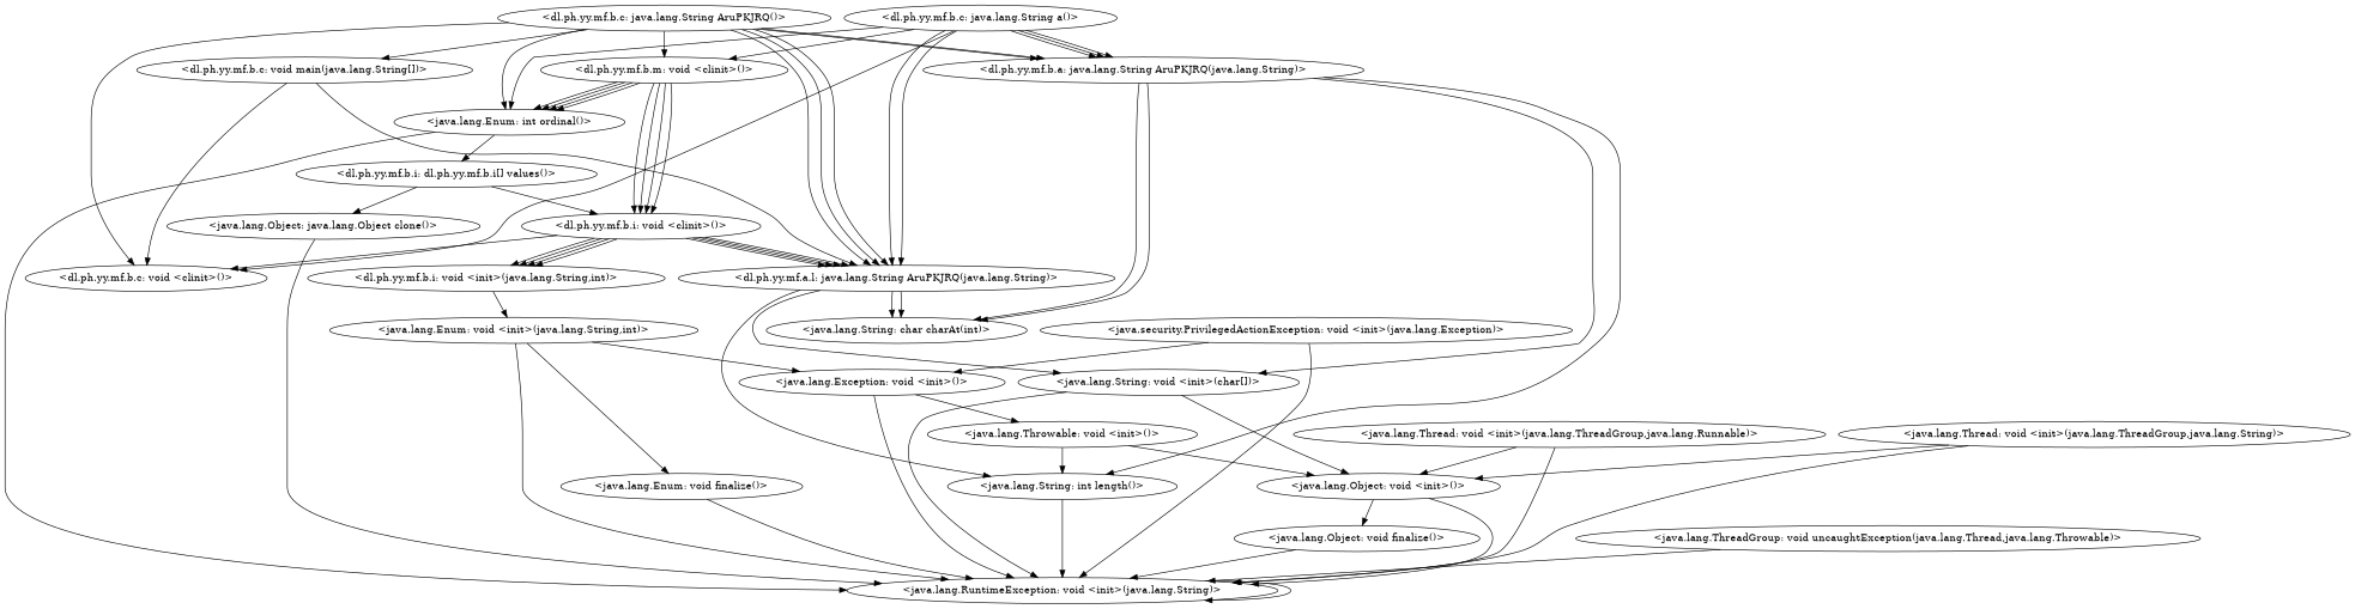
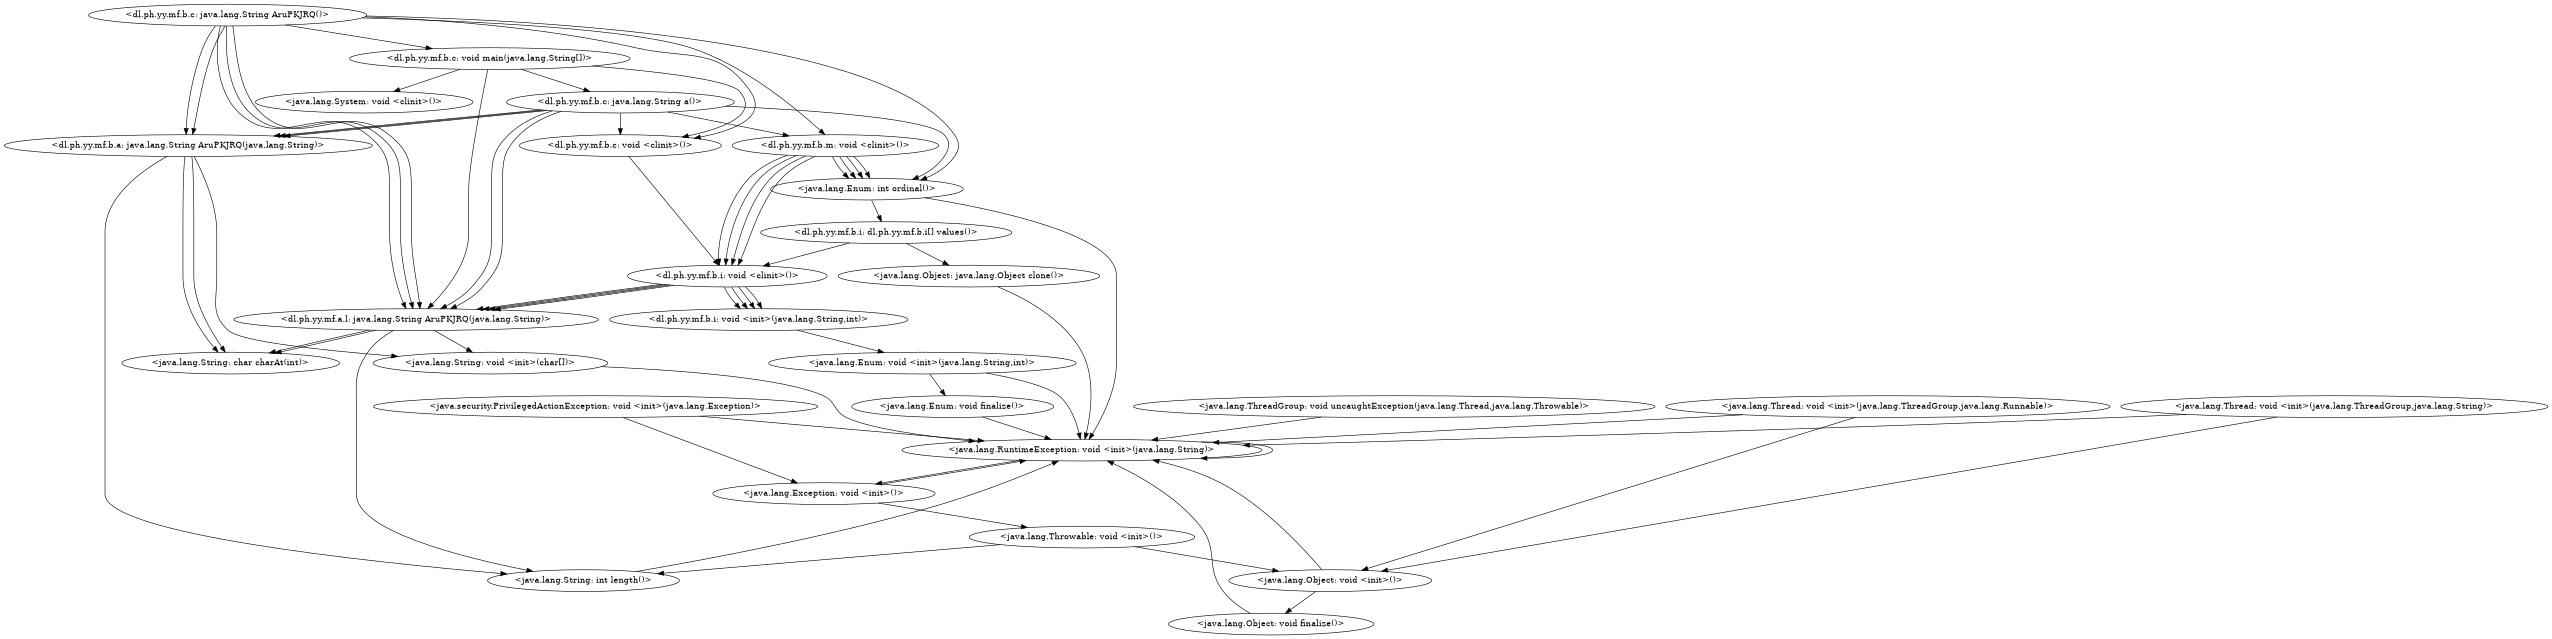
  digraph {
    "<dl.ph.yy.mf.b.c: void main(java.lang.String[])>"
+   "<java.lang.System: void <clinit>()>"
    "<dl.ph.yy.mf.b.c: java.lang.String a()>"
    "<dl.ph.yy.mf.a.l: java.lang.String AruPKJRQ(java.lang.String)>"
    "<dl.ph.yy.mf.b.c: void <clinit>()>"
    "<dl.ph.yy.mf.b.m: void <clinit>()>"
    "<dl.ph.yy.mf.b.a: java.lang.String AruPKJRQ(java.lang.String)>"
    "<java.lang.Enum: int ordinal()>"
    "<dl.ph.yy.mf.b.c: java.lang.String AruPKJRQ()>"
    "<java.lang.String: void <init>(char[])>"
    "<java.lang.String: int length()>"
    "<java.lang.String: char charAt(int)>"
    "<dl.ph.yy.mf.b.i: void <clinit>()>"
    "<java.lang.RuntimeException: void <init>(java.lang.String)>"
    "<dl.ph.yy.mf.b.i: dl.ph.yy.mf.b.i[] values()>"
    "<java.lang.Object: void <init>()>"
    "<dl.ph.yy.mf.b.i: void <init>(java.lang.String,int)>"
    "<java.lang.Enum: void <init>(java.lang.String,int)>"
    "<java.lang.ThreadGroup: void uncaughtException(java.lang.Thread,java.lang.Throwable)>"
    "<java.lang.Exception: void <init>()>"
    "<java.lang.Throwable: void <init>()>"
    "<java.lang.Object: void finalize()>"
    "<java.security.PrivilegedActionException: void <init>(java.lang.Exception)>"
    "<java.lang.Thread: void <init>(java.lang.ThreadGroup,java.lang.Runnable)>"
    "<java.lang.Thread: void <init>(java.lang.ThreadGroup,java.lang.String)>"
    "<java.lang.Object: java.lang.Object clone()>"
    "<java.lang.Enum: void finalize()>"
+   "<dl.ph.yy.mf.b.c: void main(java.lang.String[])>" -> "<java.lang.System: void <clinit>()>"
+   "<dl.ph.yy.mf.b.c: void main(java.lang.String[])>" -> "<dl.ph.yy.mf.b.c: java.lang.String a()>"
    "<dl.ph.yy.mf.b.c: void main(java.lang.String[])>" -> "<dl.ph.yy.mf.a.l: java.lang.String AruPKJRQ(java.lang.String)>"
    "<dl.ph.yy.mf.b.c: void main(java.lang.String[])>" -> "<dl.ph.yy.mf.b.c: void <clinit>()>"
    "<dl.ph.yy.mf.b.c: java.lang.String a()>" -> "<dl.ph.yy.mf.a.l: java.lang.String AruPKJRQ(java.lang.String)>"
    "<dl.ph.yy.mf.b.c: java.lang.String a()>" -> "<dl.ph.yy.mf.a.l: java.lang.String AruPKJRQ(java.lang.String)>"
    "<dl.ph.yy.mf.b.c: java.lang.String a()>" -> "<dl.ph.yy.mf.b.c: void <clinit>()>"
    "<dl.ph.yy.mf.b.c: java.lang.String a()>" -> "<dl.ph.yy.mf.b.m: void <clinit>()>"
    "<dl.ph.yy.mf.b.c: java.lang.String a()>" -> "<dl.ph.yy.mf.b.a: java.lang.String AruPKJRQ(java.lang.String)>"
    "<dl.ph.yy.mf.b.c: java.lang.String a()>" -> "<dl.ph.yy.mf.b.a: java.lang.String AruPKJRQ(java.lang.String)>"
    "<dl.ph.yy.mf.b.c: java.lang.String a()>" -> "<dl.ph.yy.mf.b.a: java.lang.String AruPKJRQ(java.lang.String)>"
    "<dl.ph.yy.mf.b.c: java.lang.String a()>" -> "<java.lang.Enum: int ordinal()>"
    "<dl.ph.yy.mf.a.l: java.lang.String AruPKJRQ(java.lang.String)>" -> "<java.lang.String: void <init>(char[])>"
    "<dl.ph.yy.mf.a.l: java.lang.String AruPKJRQ(java.lang.String)>" -> "<java.lang.String: int length()>"
    "<dl.ph.yy.mf.a.l: java.lang.String AruPKJRQ(java.lang.String)>" -> "<java.lang.String: char charAt(int)>"
    "<dl.ph.yy.mf.a.l: java.lang.String AruPKJRQ(java.lang.String)>" -> "<java.lang.String: char charAt(int)>"
-   "<dl.ph.yy.mf.b.i: void <clinit>()>" -> "<dl.ph.yy.mf.b.c: void <clinit>()>"
+   "<dl.ph.yy.mf.b.c: void <clinit>()>" -> "<dl.ph.yy.mf.b.i: void <clinit>()>"
    "<dl.ph.yy.mf.b.m: void <clinit>()>" -> "<java.lang.Enum: int ordinal()>"
    "<dl.ph.yy.mf.b.m: void <clinit>()>" -> "<java.lang.Enum: int ordinal()>"
    "<dl.ph.yy.mf.b.m: void <clinit>()>" -> "<java.lang.Enum: int ordinal()>"
    "<dl.ph.yy.mf.b.m: void <clinit>()>" -> "<java.lang.Enum: int ordinal()>"
    "<dl.ph.yy.mf.b.m: void <clinit>()>" -> "<dl.ph.yy.mf.b.i: void <clinit>()>"
    "<dl.ph.yy.mf.b.m: void <clinit>()>" -> "<dl.ph.yy.mf.b.i: void <clinit>()>"
    "<dl.ph.yy.mf.b.m: void <clinit>()>" -> "<dl.ph.yy.mf.b.i: void <clinit>()>"
    "<dl.ph.yy.mf.b.m: void <clinit>()>" -> "<dl.ph.yy.mf.b.i: void <clinit>()>"
    "<dl.ph.yy.mf.b.a: java.lang.String AruPKJRQ(java.lang.String)>" -> "<java.lang.String: void <init>(char[])>"
    "<dl.ph.yy.mf.b.a: java.lang.String AruPKJRQ(java.lang.String)>" -> "<java.lang.String: int length()>"
    "<dl.ph.yy.mf.b.a: java.lang.String AruPKJRQ(java.lang.String)>" -> "<java.lang.String: char charAt(int)>"
    "<dl.ph.yy.mf.b.a: java.lang.String AruPKJRQ(java.lang.String)>" -> "<java.lang.String: char charAt(int)>"
    "<java.lang.Enum: int ordinal()>" -> "<java.lang.RuntimeException: void <init>(java.lang.String)>"
    "<java.lang.Enum: int ordinal()>" -> "<dl.ph.yy.mf.b.i: dl.ph.yy.mf.b.i[] values()>"
    "<dl.ph.yy.mf.b.c: java.lang.String AruPKJRQ()>" -> "<dl.ph.yy.mf.b.c: void main(java.lang.String[])>"
    "<dl.ph.yy.mf.b.c: java.lang.String AruPKJRQ()>" -> "<dl.ph.yy.mf.a.l: java.lang.String AruPKJRQ(java.lang.String)>"
    "<dl.ph.yy.mf.b.c: java.lang.String AruPKJRQ()>" -> "<dl.ph.yy.mf.a.l: java.lang.String AruPKJRQ(java.lang.String)>"
    "<dl.ph.yy.mf.b.c: java.lang.String AruPKJRQ()>" -> "<dl.ph.yy.mf.a.l: java.lang.String AruPKJRQ(java.lang.String)>"
    "<dl.ph.yy.mf.b.c: java.lang.String AruPKJRQ()>" -> "<dl.ph.yy.mf.b.c: void <clinit>()>"
    "<dl.ph.yy.mf.b.c: java.lang.String AruPKJRQ()>" -> "<dl.ph.yy.mf.b.m: void <clinit>()>"
    "<dl.ph.yy.mf.b.c: java.lang.String AruPKJRQ()>" -> "<dl.ph.yy.mf.b.a: java.lang.String AruPKJRQ(java.lang.String)>"
    "<dl.ph.yy.mf.b.c: java.lang.String AruPKJRQ()>" -> "<dl.ph.yy.mf.b.a: java.lang.String AruPKJRQ(java.lang.String)>"
    "<dl.ph.yy.mf.b.c: java.lang.String AruPKJRQ()>" -> "<java.lang.Enum: int ordinal()>"
    "<java.lang.String: void <init>(char[])>" -> "<java.lang.RuntimeException: void <init>(java.lang.String)>"
-   "<java.lang.String: void <init>(char[])>" -> "<java.lang.Object: void <init>()>"
    "<java.lang.String: int length()>" -> "<java.lang.RuntimeException: void <init>(java.lang.String)>"
    "<dl.ph.yy.mf.b.i: void <clinit>()>" -> "<dl.ph.yy.mf.a.l: java.lang.String AruPKJRQ(java.lang.String)>"
    "<dl.ph.yy.mf.b.i: void <clinit>()>" -> "<dl.ph.yy.mf.a.l: java.lang.String AruPKJRQ(java.lang.String)>"
    "<dl.ph.yy.mf.b.i: void <clinit>()>" -> "<dl.ph.yy.mf.a.l: java.lang.String AruPKJRQ(java.lang.String)>"
    "<dl.ph.yy.mf.b.i: void <clinit>()>" -> "<dl.ph.yy.mf.a.l: java.lang.String AruPKJRQ(java.lang.String)>"
    "<dl.ph.yy.mf.b.i: void <clinit>()>" -> "<dl.ph.yy.mf.b.i: void <init>(java.lang.String,int)>"
    "<dl.ph.yy.mf.b.i: void <clinit>()>" -> "<dl.ph.yy.mf.b.i: void <init>(java.lang.String,int)>"
    "<dl.ph.yy.mf.b.i: void <clinit>()>" -> "<dl.ph.yy.mf.b.i: void <init>(java.lang.String,int)>"
    "<dl.ph.yy.mf.b.i: void <clinit>()>" -> "<dl.ph.yy.mf.b.i: void <init>(java.lang.String,int)>"
    "<java.lang.RuntimeException: void <init>(java.lang.String)>" -> "<java.lang.RuntimeException: void <init>(java.lang.String)>"
-   "<java.lang.Enum: void <init>(java.lang.String,int)>" -> "<java.lang.Exception: void <init>()>"
+   "<java.lang.RuntimeException: void <init>(java.lang.String)>" -> "<java.lang.Exception: void <init>()>"
    "<dl.ph.yy.mf.b.i: dl.ph.yy.mf.b.i[] values()>" -> "<dl.ph.yy.mf.b.i: void <clinit>()>"
    "<dl.ph.yy.mf.b.i: dl.ph.yy.mf.b.i[] values()>" -> "<java.lang.Object: java.lang.Object clone()>"
    "<java.lang.Object: void <init>()>" -> "<java.lang.RuntimeException: void <init>(java.lang.String)>"
    "<java.lang.Object: void <init>()>" -> "<java.lang.Object: void finalize()>"
    "<dl.ph.yy.mf.b.i: void <init>(java.lang.String,int)>" -> "<java.lang.Enum: void <init>(java.lang.String,int)>"
    "<java.lang.Enum: void <init>(java.lang.String,int)>" -> "<java.lang.RuntimeException: void <init>(java.lang.String)>"
    "<java.lang.Enum: void <init>(java.lang.String,int)>" -> "<java.lang.Enum: void finalize()>"
    "<java.lang.ThreadGroup: void uncaughtException(java.lang.Thread,java.lang.Throwable)>" -> "<java.lang.RuntimeException: void <init>(java.lang.String)>"
    "<java.lang.Exception: void <init>()>" -> "<java.lang.RuntimeException: void <init>(java.lang.String)>"
    "<java.lang.Exception: void <init>()>" -> "<java.lang.Throwable: void <init>()>"
    "<java.lang.Throwable: void <init>()>" -> "<java.lang.String: int length()>"
    "<java.lang.Throwable: void <init>()>" -> "<java.lang.Object: void <init>()>"
    "<java.lang.Object: void finalize()>" -> "<java.lang.RuntimeException: void <init>(java.lang.String)>"
    "<java.security.PrivilegedActionException: void <init>(java.lang.Exception)>" -> "<java.lang.RuntimeException: void <init>(java.lang.String)>"
    "<java.security.PrivilegedActionException: void <init>(java.lang.Exception)>" -> "<java.lang.Exception: void <init>()>"
    "<java.lang.Thread: void <init>(java.lang.ThreadGroup,java.lang.Runnable)>" -> "<java.lang.RuntimeException: void <init>(java.lang.String)>"
    "<java.lang.Thread: void <init>(java.lang.ThreadGroup,java.lang.Runnable)>" -> "<java.lang.Object: void <init>()>"
    "<java.lang.Thread: void <init>(java.lang.ThreadGroup,java.lang.String)>" -> "<java.lang.RuntimeException: void <init>(java.lang.String)>"
    "<java.lang.Thread: void <init>(java.lang.ThreadGroup,java.lang.String)>" -> "<java.lang.Object: void <init>()>"
    "<java.lang.Object: java.lang.Object clone()>" -> "<java.lang.RuntimeException: void <init>(java.lang.String)>"
    "<java.lang.Enum: void finalize()>" -> "<java.lang.RuntimeException: void <init>(java.lang.String)>"
  }
